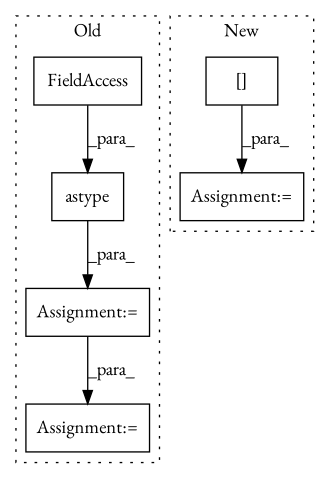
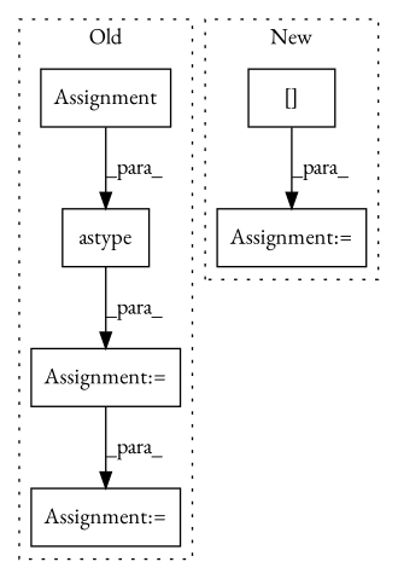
  digraph {
    fontname="EB Garamond"
    node [a=7 l=1 shape=box fontname="EB Garamond"]
    edge [fontname="EB Garamond"]
    n1 [a=32 l="7,1" label=astype s="2678,2698"]
-   n2 [a=22 l=13 label=FieldAccess s=2685]
+   n2 [a=22 l=13 label=Assignment s=2685]
    n3 [label="Assignment:=" s=2715]
    n4 [label="Assignment:=" s=2595]
    n5 [a=2 l="8,1" label="[]" s="3694,3709"]
    n6 [label="Assignment:=" s=3693]
    subgraph cluster_1 {
      label=Old
      style=dotted
      n1
      n2
      n3
      n4
    }
    subgraph cluster_2 {
      label=New
      style=dotted
      n5
      n6
    }
    n1 -> n4 [label=_para_]
    n2 -> n1 [label=_para_]
    n4 -> n3 [label=_para_]
    n5 -> n6 [label=_para_]
  }
